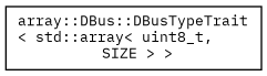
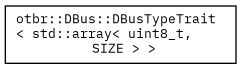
  digraph {
    rankdir=LR
    fontname="IBM Plex Mono"
-   n1 [color=black fillcolor=white fontname="IBM Plex Mono" fontsize=10 height=0.2 label="array::DBus::DBusTypeTrait\l\< std::array\< uint8_t,\l SIZE \> \>" shape=record style=filled width=0.4]
+   n1 [color=black fillcolor=white fontname="IBM Plex Mono" fontsize=10 height=0.2 label="otbr::DBus::DBusTypeTrait\l\< std::array\< uint8_t,\l SIZE \> \>" shape=record style=filled width=0.4]
  }
